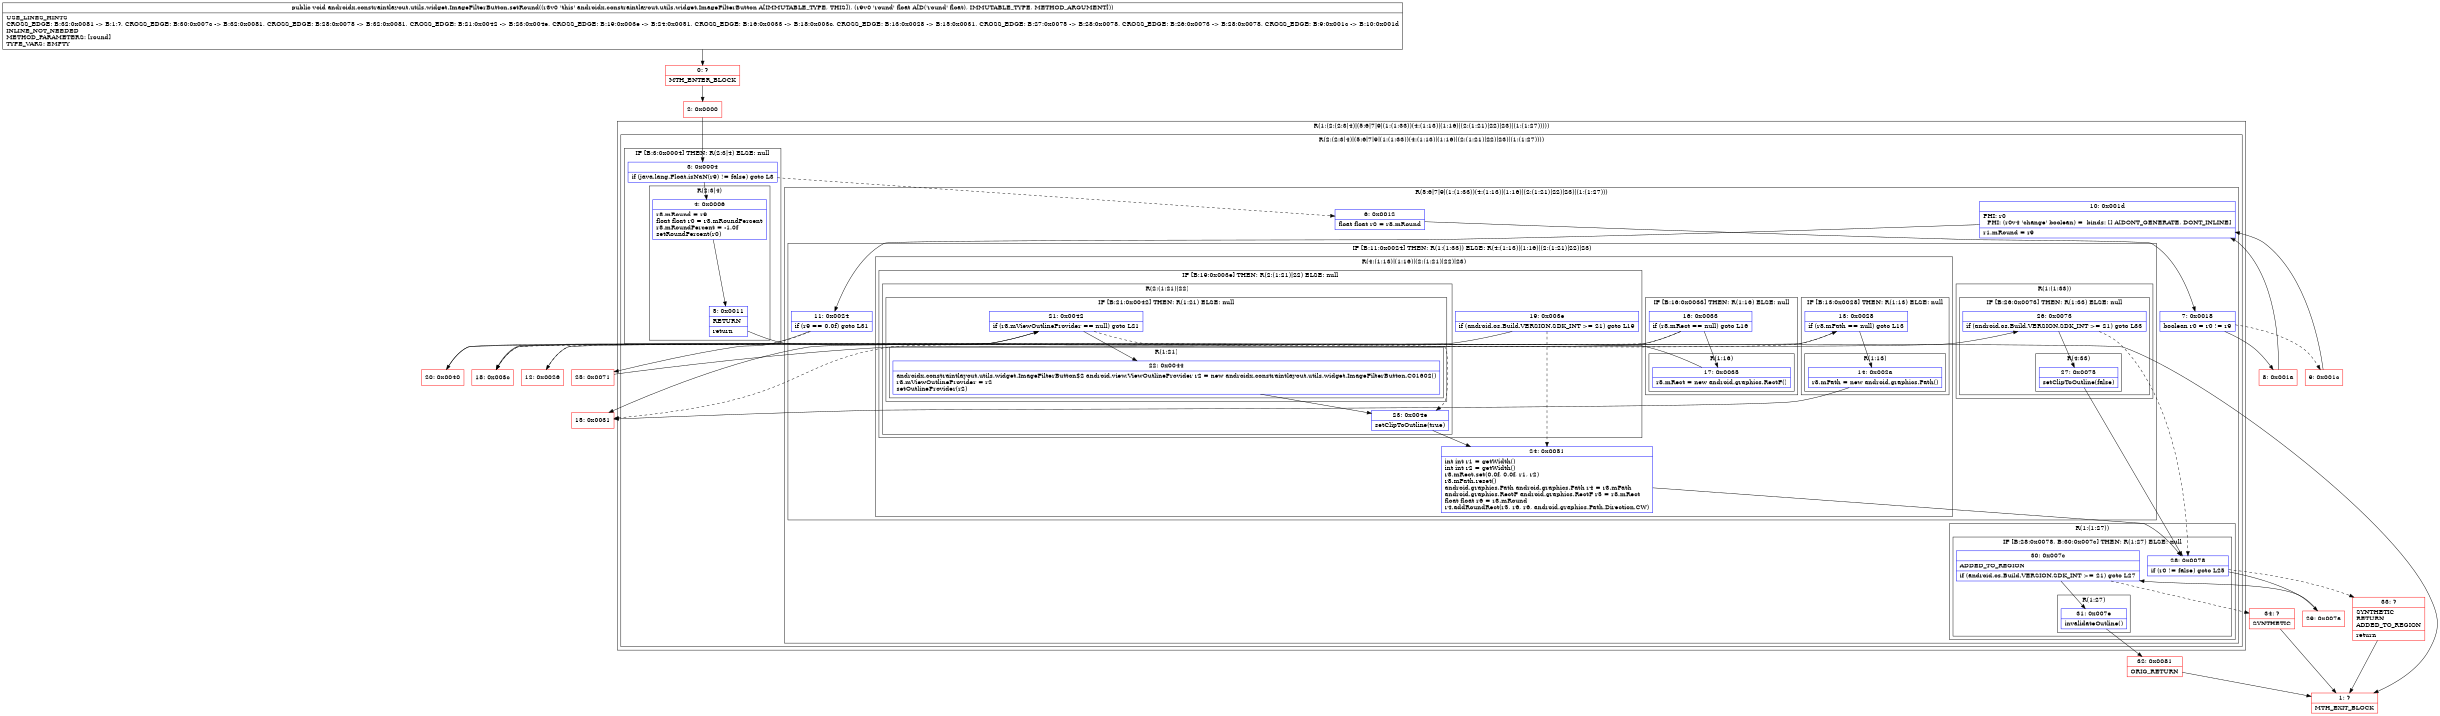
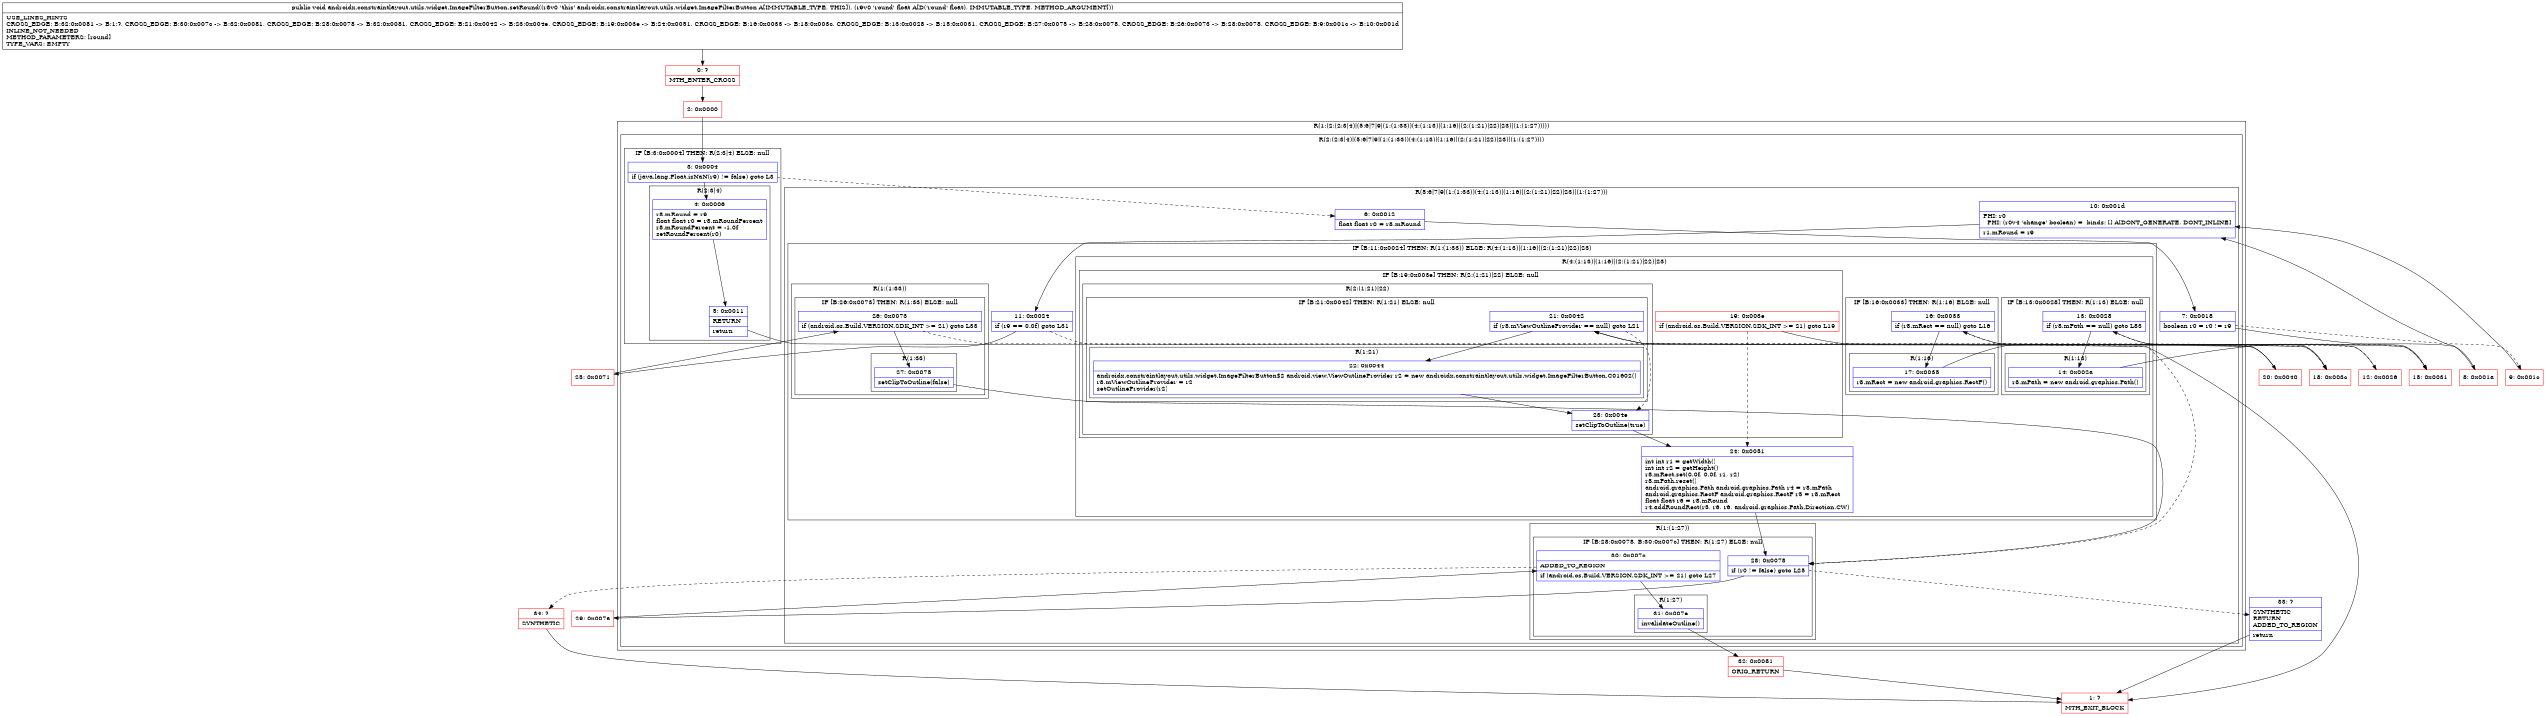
  digraph {
    node [color=blue shape=record]
    n1 [label="{4\:\ 0x0006|r8.mRound = r9\lfloat float r0 = r8.mRoundPercent\lr8.mRoundPercent = \-1.0f\lsetRoundPercent(r0)\l}"]
    n2 [label="{5\:\ 0x0011|RETURN\l|return\l}"]
    n3 [label="{3\:\ 0x0004|if (java.lang.Float.isNaN(r9) != false) goto L3\l}"]
    n4 [label="{27\:\ 0x0075|setClipToOutline(false)\l}"]
    n5 [label="{26\:\ 0x0073|if (android.os.Build.VERSION.SDK_INT \>= 21) goto L33\l}"]
    n6 [label="{14\:\ 0x002a|r8.mPath = new android.graphics.Path()\l}"]
-   n7 [label="{13\:\ 0x0028|if (r8.mPath == null) goto L13\l}"]
+   n7 [label="{13\:\ 0x0028|if (r8.mPath == null) goto L83\l}"]
    n8 [label="{17\:\ 0x0035|r8.mRect = new android.graphics.RectF()\l}"]
    n9 [label="{16\:\ 0x0033|if (r8.mRect == null) goto L16\l}"]
    n10 [label="{22\:\ 0x0044|androidx.constraintlayout.utils.widget.ImageFilterButton$2 android.view.ViewOutlineProvider r2 = new androidx.constraintlayout.utils.widget.ImageFilterButton.C01602()\lr8.mViewOutlineProvider = r2\lsetOutlineProvider(r2)\l}"]
    n11 [label="{21\:\ 0x0042|if (r8.mViewOutlineProvider == null) goto L21\l}"]
    n12 [label="{23\:\ 0x004e|setClipToOutline(true)\l}"]
-   n13 [label="{19\:\ 0x003e|if (android.os.Build.VERSION.SDK_INT \>= 21) goto L19\l}"]
-   n14 [label="{24\:\ 0x0051|int int r1 = getWidth()\lint int r2 = getWidth()\lr8.mRect.set(0.0f, 0.0f, r1, r2)\lr8.mPath.reset()\landroid.graphics.Path android.graphics.Path r4 = r8.mPath\landroid.graphics.RectF android.graphics.RectF r5 = r8.mRect\lfloat float r6 = r8.mRound\lr4.addRoundRect(r5, r6, r6, android.graphics.Path.Direction.CW)\l}"]
+   n13 [color=red label="{19\:\ 0x003e|if (android.os.Build.VERSION.SDK_INT \>= 21) goto L19\l}"]
+   n14 [label="{24\:\ 0x0051|int int r1 = getWidth()\lint int r2 = getHeight()\lr8.mRect.set(0.0f, 0.0f, r1, r2)\lr8.mPath.reset()\landroid.graphics.Path android.graphics.Path r4 = r8.mPath\landroid.graphics.RectF android.graphics.RectF r5 = r8.mRect\lfloat float r6 = r8.mRound\lr4.addRoundRect(r5, r6, r6, android.graphics.Path.Direction.CW)\l}"]
    n15 [label="{11\:\ 0x0024|if (r9 == 0.0f) goto L31\l}"]
    n16 [label="{31\:\ 0x007e|invalidateOutline()\l}"]
    n17 [label="{28\:\ 0x0078|if (r0 != false) goto L25\l}"]
    n18 [label="{30\:\ 0x007c|ADDED_TO_REGION\l|if (android.os.Build.VERSION.SDK_INT \>= 21) goto L27\l}"]
    n19 [label="{6\:\ 0x0012|float float r0 = r8.mRound\l}"]
    n20 [label="{7\:\ 0x0018|boolean r0 = r0 != r9\l}"]
    n21 [label="{10\:\ 0x001d|PHI: r0 \l  PHI: (r0v4 'change' boolean) =  binds: [] A[DONT_GENERATE, DONT_INLINE]\l|r1.mRound = r9\l}"]
    n22 [color=red label="{1\:\ ?|MTH_EXIT_BLOCK\l}"]
    n23 [color=red label="{15\:\ 0x0031}"]
    n24 [color=red label="{18\:\ 0x003c}"]
    n25 [color=red label="{20\:\ 0x0040}"]
    n26 [color=red label="{12\:\ 0x0026}"]
    n27 [color=red label="{25\:\ 0x0071}"]
    n28 [color=red label="{32\:\ 0x0081|ORIG_RETURN\l}"]
    n29 [color=red label="{29\:\ 0x007a}"]
-   n30 [color=red label="{33\:\ ?|SYNTHETIC\lRETURN\lADDED_TO_REGION\l|return\l}"]
+   n30 [label="{33\:\ ?|SYNTHETIC\lRETURN\lADDED_TO_REGION\l|return\l}"]
    n31 [color=red label="{34\:\ ?|SYNTHETIC\l}"]
    n32 [color=red label="{8\:\ 0x001a}"]
    n33 [color=red label="{9\:\ 0x001c}"]
-   n34 [color=red label="{0\:\ ?|MTH_ENTER_BLOCK\l}"]
+   n34 [color=red label="{0\:\ ?|MTH_ENTER_CROSS\l}"]
    n35 [color=red label="{2\:\ 0x0000}"]
    n36 [label="{public void androidx.constraintlayout.utils.widget.ImageFilterButton.setRound((r8v0 'this' androidx.constraintlayout.utils.widget.ImageFilterButton A[IMMUTABLE_TYPE, THIS]), (r9v0 'round' float A[D('round' float), IMMUTABLE_TYPE, METHOD_ARGUMENT]))  | USE_LINES_HINTS\lCROSS_EDGE: B:32:0x0081 \-\> B:1:?, CROSS_EDGE: B:30:0x007c \-\> B:32:0x0081, CROSS_EDGE: B:28:0x0078 \-\> B:32:0x0081, CROSS_EDGE: B:21:0x0042 \-\> B:23:0x004e, CROSS_EDGE: B:19:0x003e \-\> B:24:0x0051, CROSS_EDGE: B:16:0x0033 \-\> B:18:0x003c, CROSS_EDGE: B:13:0x0028 \-\> B:15:0x0031, CROSS_EDGE: B:27:0x0075 \-\> B:28:0x0078, CROSS_EDGE: B:26:0x0073 \-\> B:28:0x0078, CROSS_EDGE: B:9:0x001c \-\> B:10:0x001d\lINLINE_NOT_NEEDED\lMETHOD_PARAMETERS: [round]\lTYPE_VARS: EMPTY\l}" color=""]
    subgraph cluster_1 {
      label="R(1:(2:(2:3|4)|(5:6|7|9|(1:(1:33))(4:(1:13)|(1:16)|(2:(1:21)|22)|23)|(1:(1:27)))))"
      subgraph cluster_2 {
        label="R(2:(2:3|4)|(5:6|7|9|(1:(1:33))(4:(1:13)|(1:16)|(2:(1:21)|22)|23)|(1:(1:27))))"
        subgraph cluster_3 {
          label="IF [B:3:0x0004] THEN: R(2:3|4) ELSE: null"
          n3
          subgraph cluster_4 {
            label="R(2:3|4)"
            n1
            n2
          }
        }
        subgraph cluster_5 {
          label="R(5:6|7|9|(1:(1:33))(4:(1:13)|(1:16)|(2:(1:21)|22)|23)|(1:(1:27)))"
          n19
          n20
          n21
          subgraph cluster_6 {
            label="IF [B:11:0x0024] THEN: R(1:(1:33)) ELSE: R(4:(1:13)|(1:16)|(2:(1:21)|22)|23)"
            n15
            subgraph cluster_7 {
              label="R(1:(1:33))"
              subgraph cluster_8 {
                label="IF [B:26:0x0073] THEN: R(1:33) ELSE: null"
                n5
                subgraph cluster_9 {
-                 label="R(4:33)"
+                 label="R(1:33)"
                  n4
                }
              }
            }
            subgraph cluster_10 {
              label="R(4:(1:13)|(1:16)|(2:(1:21)|22)|23)"
              n14
              subgraph cluster_11 {
                label="IF [B:13:0x0028] THEN: R(1:13) ELSE: null"
                n7
                subgraph cluster_12 {
                  label="R(1:13)"
                  n6
                }
              }
              subgraph cluster_13 {
                label="IF [B:16:0x0033] THEN: R(1:16) ELSE: null"
                n9
                subgraph cluster_14 {
                  label="R(1:16)"
                  n8
                }
              }
              subgraph cluster_15 {
                label="IF [B:19:0x003e] THEN: R(2:(1:21)|22) ELSE: null"
                n13
                subgraph cluster_16 {
                  label="R(2:(1:21)|22)"
                  n12
                  subgraph cluster_17 {
                    label="IF [B:21:0x0042] THEN: R(1:21) ELSE: null"
                    n11
                    subgraph cluster_18 {
                      label="R(1:21)"
                      n10
                    }
                  }
                }
              }
            }
          }
          subgraph cluster_19 {
            label="R(1:(1:27))"
            subgraph cluster_20 {
              label="IF [B:28:0x0078, B:30:0x007c] THEN: R(1:27) ELSE: null"
              n17
              n18
              subgraph cluster_21 {
                label="R(1:27)"
                n16
              }
            }
          }
        }
      }
    }
    n1 -> n2
    n2 -> n22
    n3 -> n1
    n3 -> n19 [style=dashed]
    n4 -> n17
    n5 -> n4
    n5 -> n17 [style=dashed]
    n6 -> n23
    n7 -> n6
    n7 -> n23 [style=dashed]
    n8 -> n24
    n9 -> n8
    n9 -> n24 [style=dashed]
    n10 -> n12
    n11 -> n10
    n11 -> n12 [style=dashed]
    n12 -> n14
    n13 -> n14 [style=dashed]
    n13 -> n25
    n14 -> n17
    n15 -> n26 [style=dashed]
    n15 -> n27
    n16 -> n28
    n17 -> n29
    n17 -> n30 [style=dashed]
    n18 -> n16
    n18 -> n31 [style=dashed]
    n19 -> n20
    n20 -> n32
    n20 -> n33 [style=dashed]
    n21 -> n15
-   n9 -> n23
+   n23 -> n9
    n24 -> n11
    n25 -> n11
    n26 -> n7
    n27 -> n5
    n28 -> n22
    n29 -> n18
    n30 -> n22
    n31 -> n22
    n32 -> n21
    n33 -> n21
    n34 -> n35
    n35 -> n3
    n36 -> n34
  }
